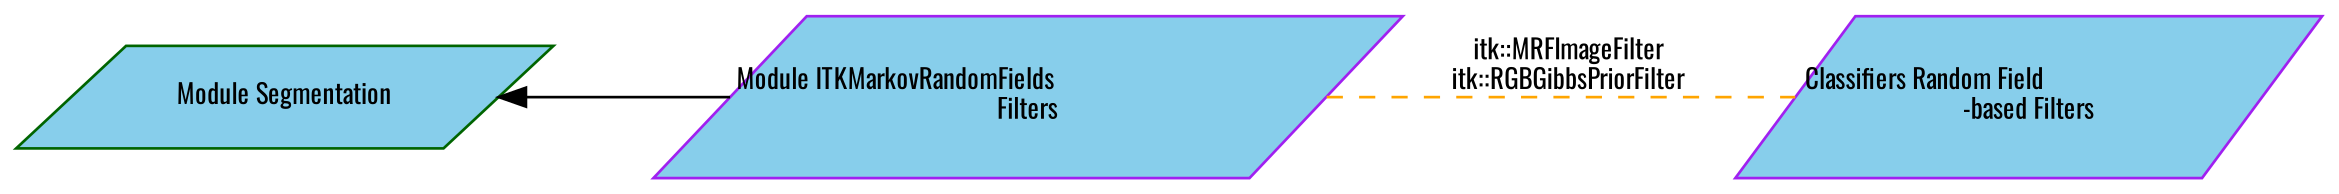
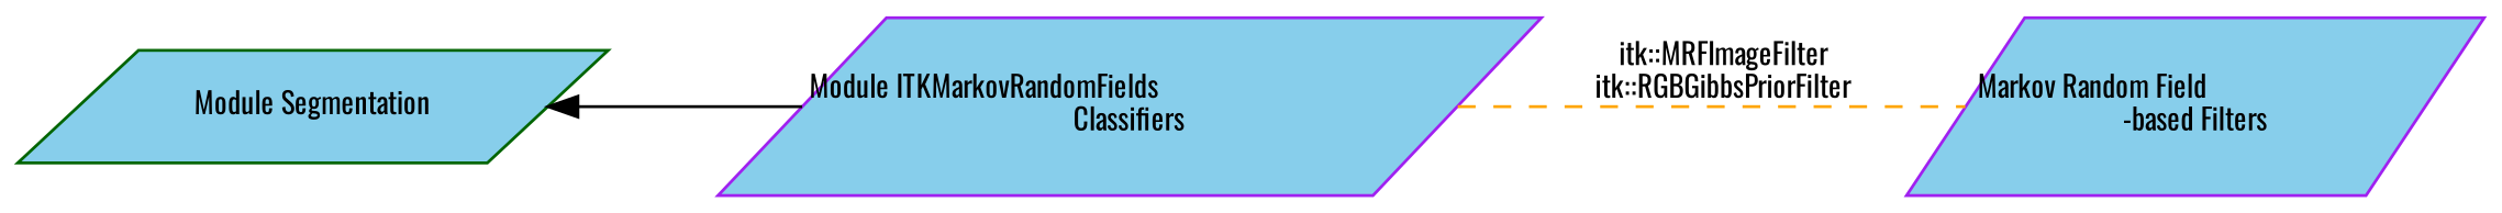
  digraph {
    fontname=Oswald
    rankdir=LR
    node [color=purple fillcolor=skyblue fontname=Oswald fontsize=10 shape=parallelogram style=filled]
    edge [fontname=Oswald fontsize=10 labelfontname=Helvetica labelfontsize=10 shape=plaintext]
    n1 [color=darkgreen height=0.2 label="Module Segmentation" width=0.4]
-   n2 [fontcolor=black height=0.2 label="Module ITKMarkovRandomFields\lFilters" width=0.4]
-   n3 [height=0.2 label="Classifiers Random Field\l-based Filters" width=0.4]
+   n2 [fontcolor=black height=0.2 label="Module ITKMarkovRandomFields\lClassifiers" width=0.4]
+   n3 [height=0.2 label="Markov Random Field\l-based Filters" width=0.4]
    n1 -> n2 [dir=back style=solid]
    n2 -> n3 [color=orange dir=none label="itk::MRFImageFilter\nitk::RGBGibbsPriorFilter" style=dashed]
  }
